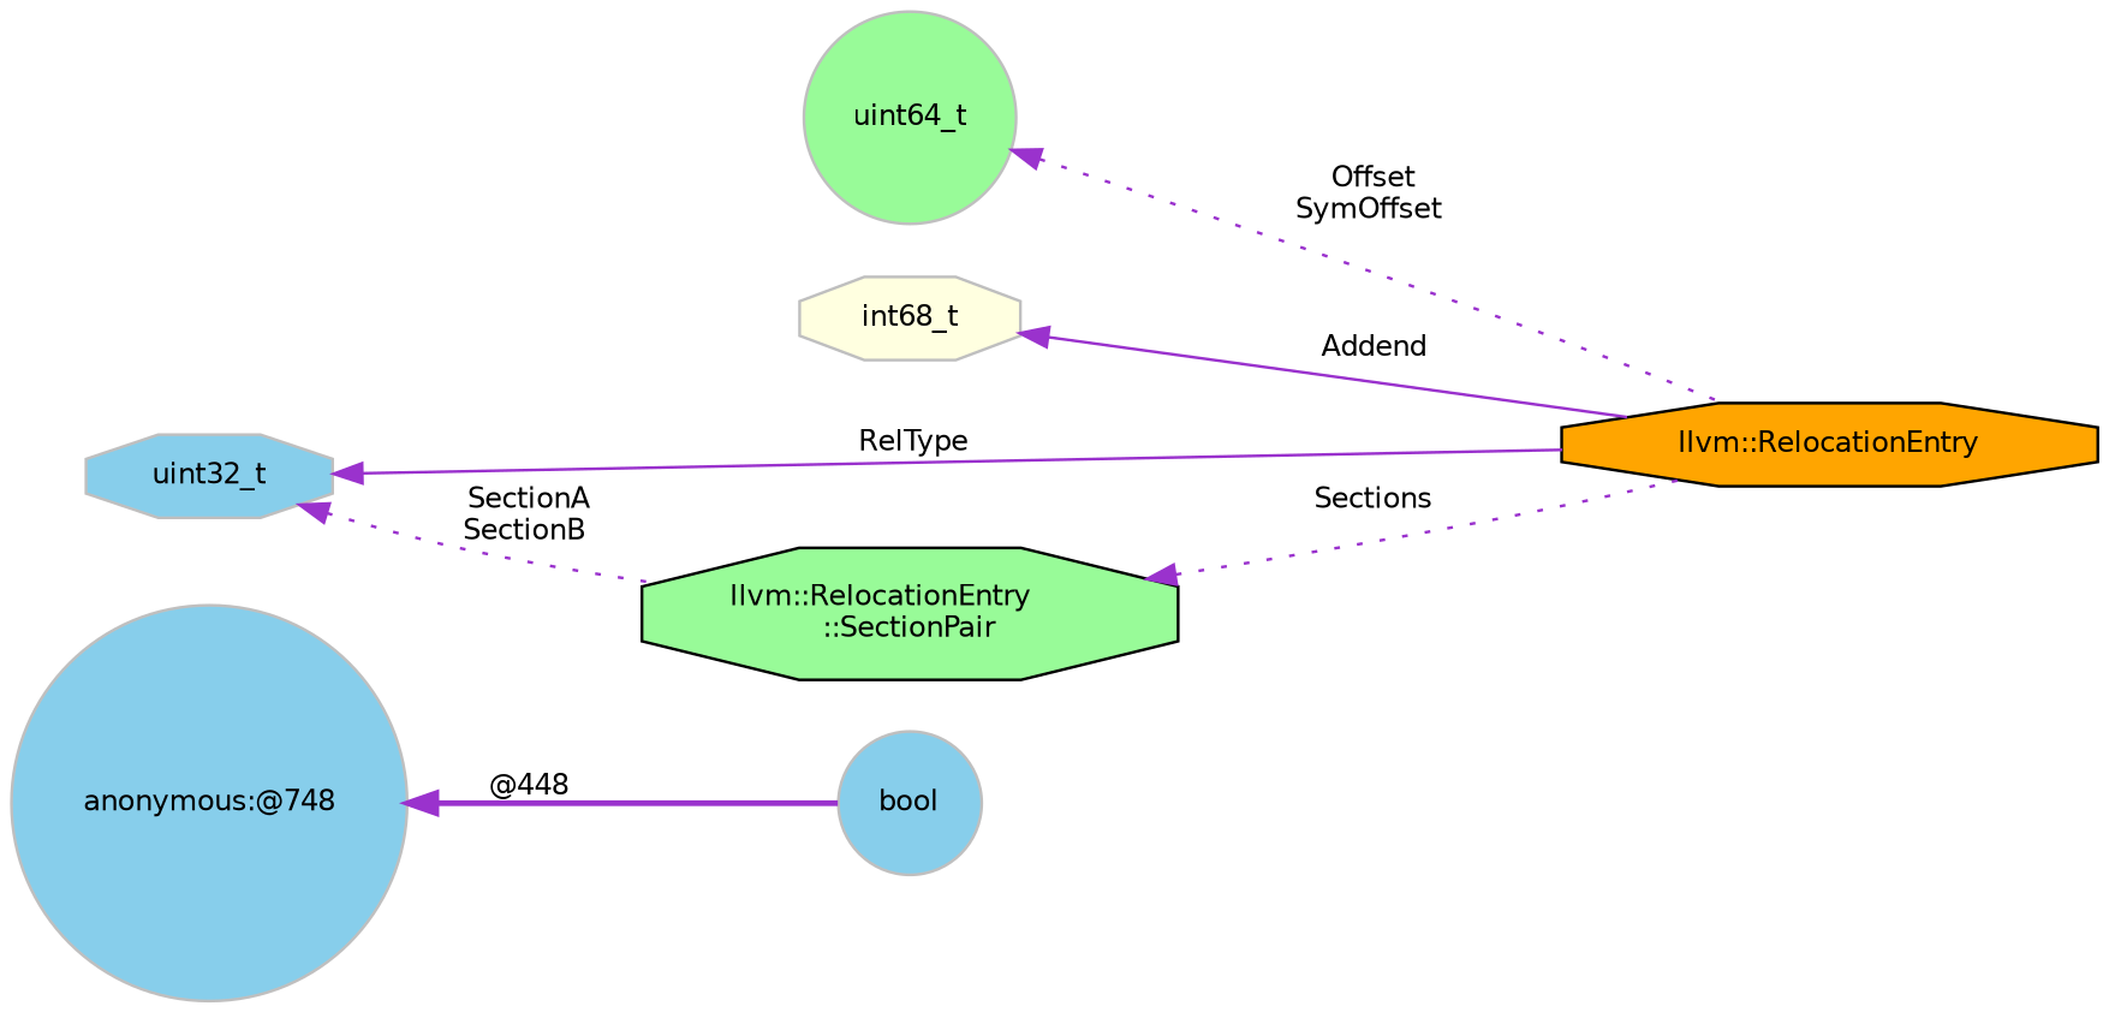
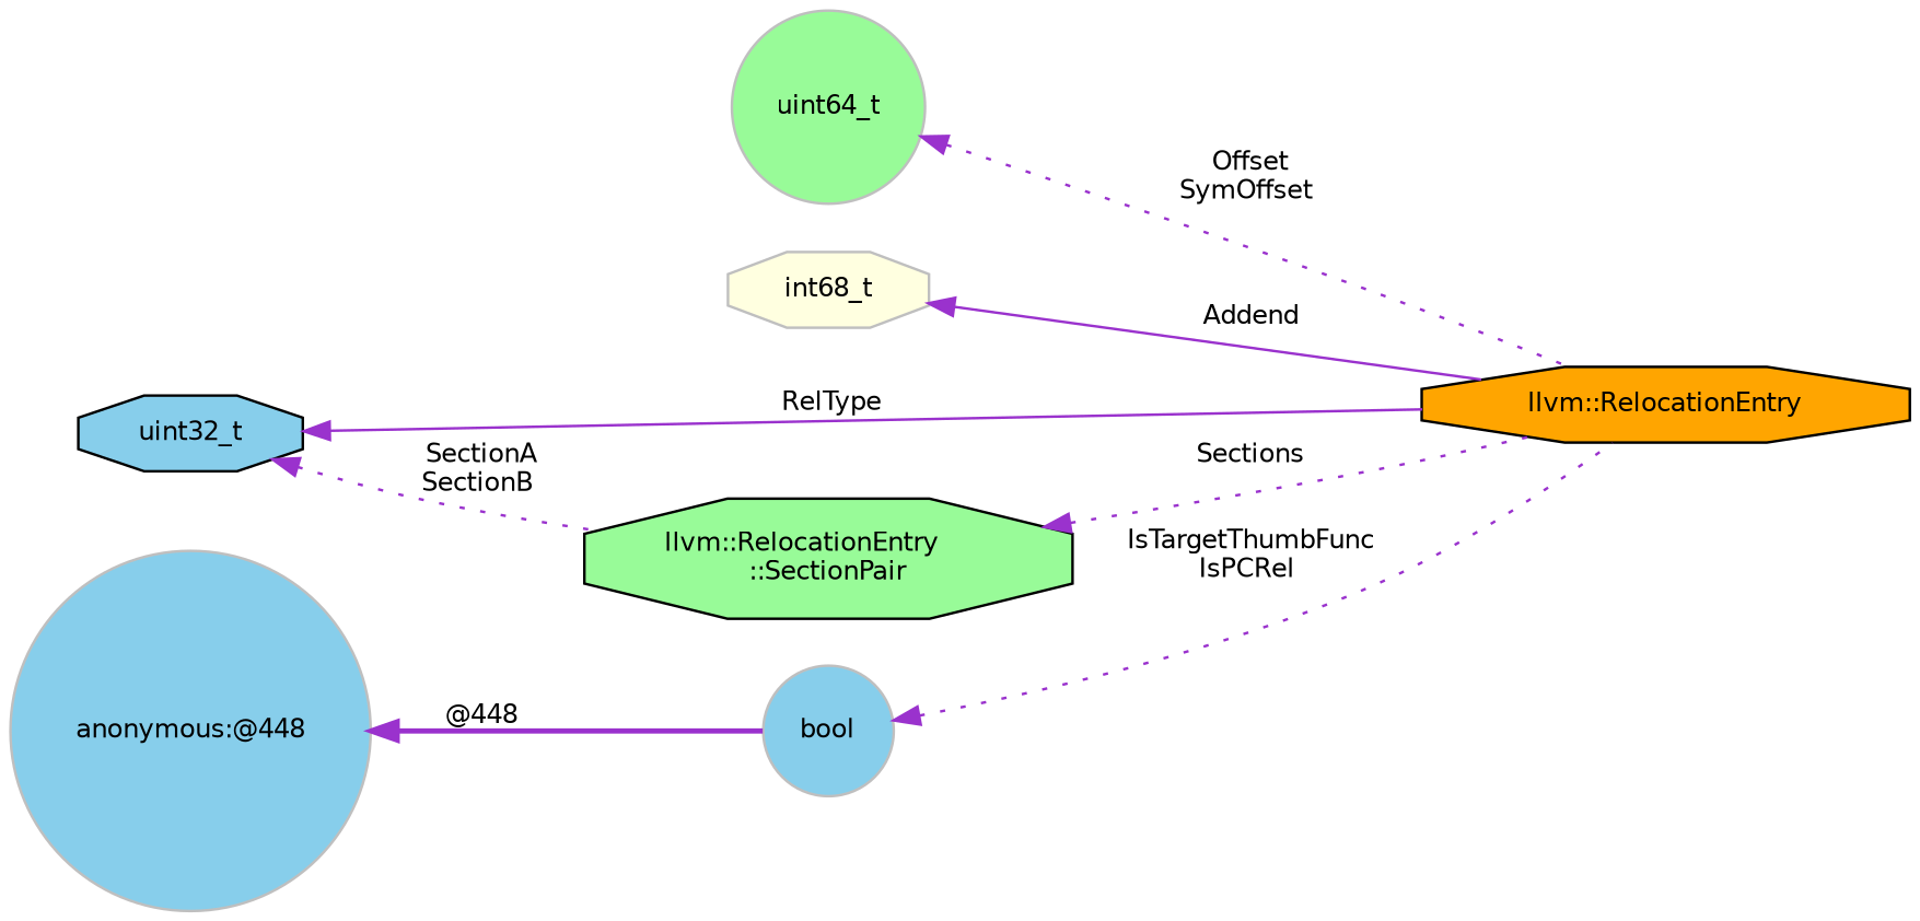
  digraph {
    rankdir=LR
    node [color=grey75 fillcolor=skyblue fontname=Helvetica fontsize=10 shape=octagon style=filled]
    edge [color=darkorchid3 dir=back fontname=Helvetica fontsize=10 labelfontname=Helvetica labelfontsize=10 style=dotted]
    n1 [color=black fillcolor=orange fontcolor=black height=0.2 label="llvm::RelocationEntry" width=0.4]
    n2 [fillcolor=palegreen height=0.2 label=uint64_t shape=circle width=0.4]
    n3 [fillcolor=lightyellow height=0.2 label=int68_t width=0.4]
-   n4 [height=0.2 label=uint32_t width=0.4]
+   n4 [color=black height=0.2 label=uint32_t width=0.4]
    n5 [color=black fillcolor=palegreen height=0.2 label="llvm::RelocationEntry\l::SectionPair" width=0.4]
    n6 [height=0.2 label=bool shape=circle width=0.4]
-   n7 [height=0.2 label="anonymous:@748" shape=circle width=0.4]
+   n7 [height=0.2 label="anonymous:@448" shape=circle width=0.4]
    n2 -> n1 [label=" Offset\nSymOffset"]
    n3 -> n1 [label=" Addend" style=solid]
    n4 -> n1 [label=" RelType" style=solid]
    n4 -> n5 [label=" SectionA\nSectionB"]
    n5 -> n1 [label=" Sections"]
+   n6 -> n1 [label=" IsTargetThumbFunc\nIsPCRel"]
    n7 -> n6 [label=" @448" style=bold]
  }
